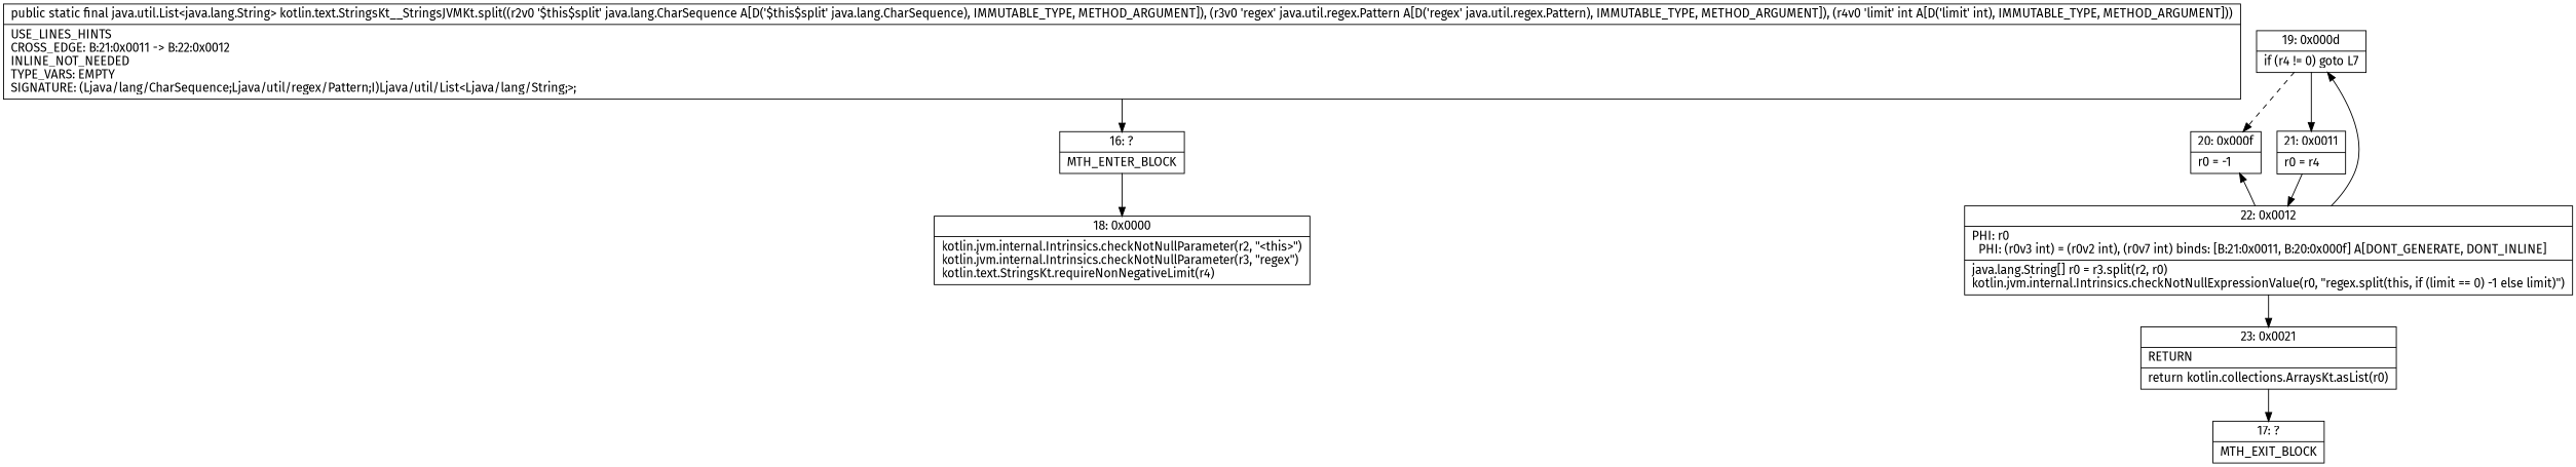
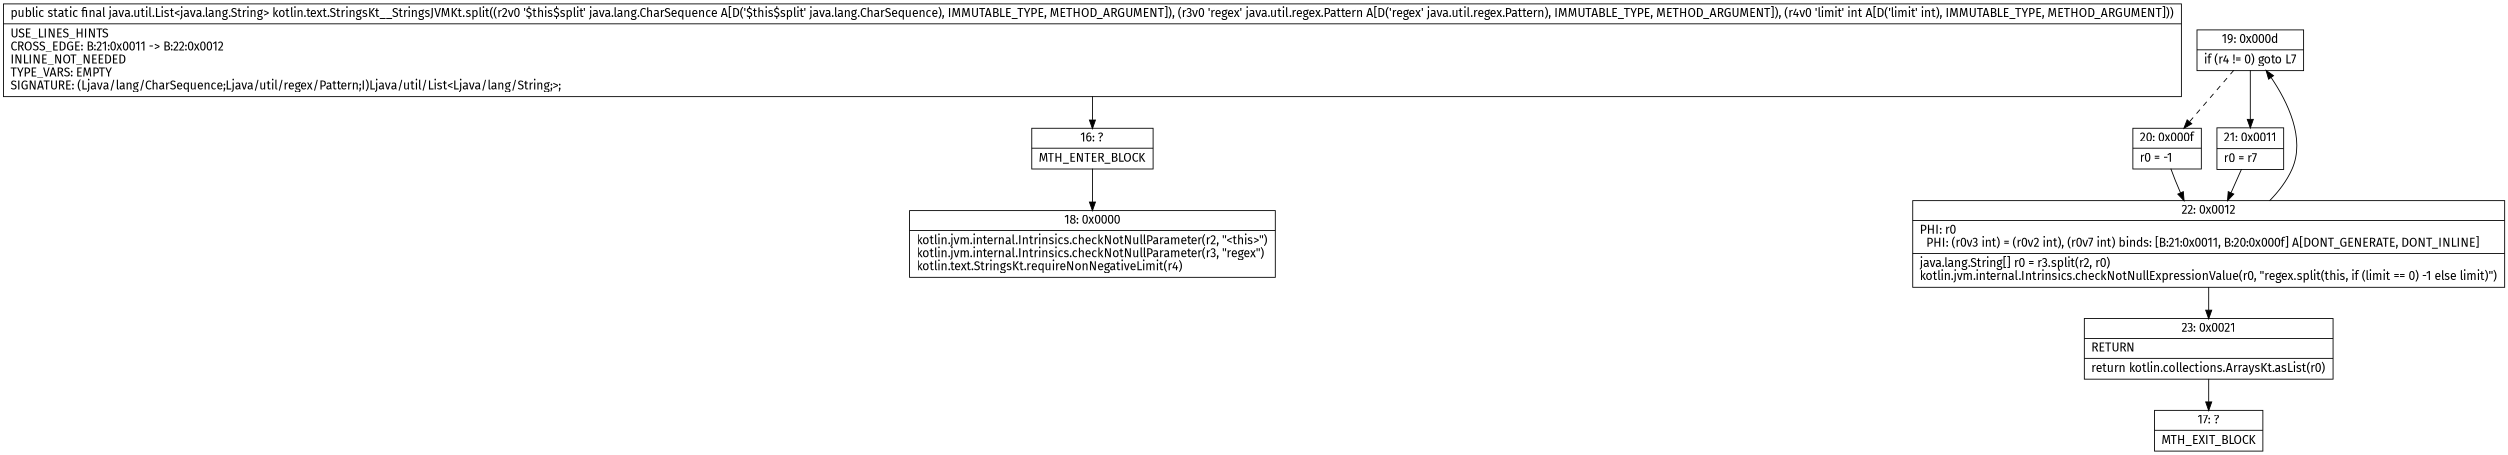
  digraph {
    fontname="Fira Sans"
    node [fontname="Fira Sans" shape=record]
    edge [fontname="Fira Sans"]
    n1 [label="{16\:\ ?|MTH_ENTER_BLOCK\l}"]
    n2 [label="{18\:\ 0x0000|kotlin.jvm.internal.Intrinsics.checkNotNullParameter(r2, \"\<this\>\")\lkotlin.jvm.internal.Intrinsics.checkNotNullParameter(r3, \"regex\")\lkotlin.text.StringsKt.requireNonNegativeLimit(r4)\l}"]
    n3 [label="{19\:\ 0x000d|if (r4 != 0) goto L7\l}"]
    n4 [label="{20\:\ 0x000f|r0 = \-1\l}"]
-   n5 [label="{21\:\ 0x0011|r0 = r4\l}"]
+   n5 [label="{21\:\ 0x0011|r0 = r7\l}"]
    n6 [label="{22\:\ 0x0012|PHI: r0 \l  PHI: (r0v3 int) = (r0v2 int), (r0v7 int) binds: [B:21:0x0011, B:20:0x000f] A[DONT_GENERATE, DONT_INLINE]\l|java.lang.String[] r0 = r3.split(r2, r0)\lkotlin.jvm.internal.Intrinsics.checkNotNullExpressionValue(r0, \"regex.split(this, if (limit == 0) \-1 else limit)\")\l}"]
    n7 [label="{23\:\ 0x0021|RETURN\l|return kotlin.collections.ArraysKt.asList(r0)\l}"]
    n8 [label="{17\:\ ?|MTH_EXIT_BLOCK\l}"]
    n9 [label="{public static final java.util.List\<java.lang.String\> kotlin.text.StringsKt__StringsJVMKt.split((r2v0 '$this$split' java.lang.CharSequence A[D('$this$split' java.lang.CharSequence), IMMUTABLE_TYPE, METHOD_ARGUMENT]), (r3v0 'regex' java.util.regex.Pattern A[D('regex' java.util.regex.Pattern), IMMUTABLE_TYPE, METHOD_ARGUMENT]), (r4v0 'limit' int A[D('limit' int), IMMUTABLE_TYPE, METHOD_ARGUMENT]))  | USE_LINES_HINTS\lCROSS_EDGE: B:21:0x0011 \-\> B:22:0x0012\lINLINE_NOT_NEEDED\lTYPE_VARS: EMPTY\lSIGNATURE: (Ljava\/lang\/CharSequence;Ljava\/util\/regex\/Pattern;I)Ljava\/util\/List\<Ljava\/lang\/String;\>;\l}"]
    n1 -> n2
    n3 -> n4 [style=dashed]
    n3 -> n5
-   n6 -> n4
+   n4 -> n6
    n5 -> n6
    n6 -> n3
    n6 -> n7
    n7 -> n8
    n9 -> n1
  }
